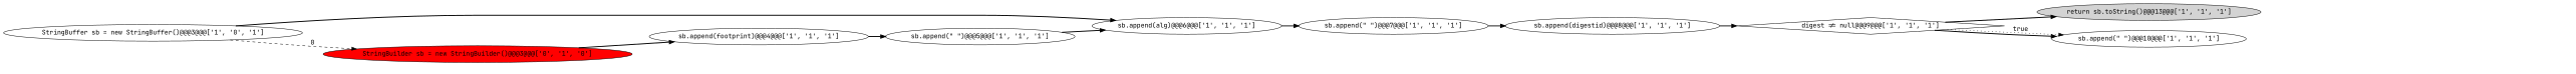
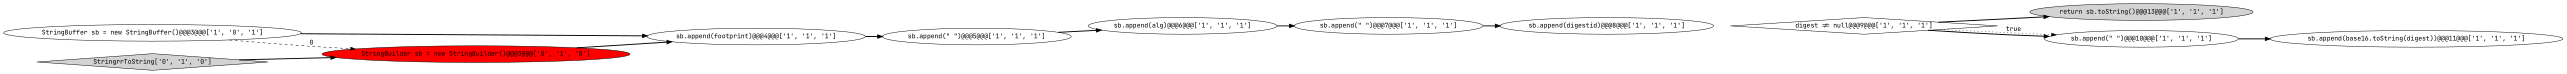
  digraph {
    fontname="JetBrains Mono"
    rankdir=LR
    node [fillcolor=white fontname="JetBrains Mono" shape=ellipse style=filled]
    edge [fontname="JetBrains Mono" style=bold]
    n1 [label="sb.append(\" \")@@@5@@@['1', '1', '1']"]
    n2 [label="sb.append(alg)@@@6@@@['1', '1', '1']"]
    n3 [label="sb.append(\" \")@@@7@@@['1', '1', '1']"]
    n4 [label="StringBuffer sb = new StringBuffer()@@@3@@@['1', '0', '1']"]
    n5 [fillcolor=red label="StringBuilder sb = new StringBuilder()@@@3@@@['0', '1', '0']"]
    n6 [label="sb.append(footprint)@@@4@@@['1', '1', '1']"]
    n7 [label="sb.append(digestid)@@@8@@@['1', '1', '1']"]
    n8 [label="digest != null@@@9@@@['1', '1', '1']" shape=diamond]
    n9 [fillcolor=lightgray label="return sb.toString()@@@13@@@['1', '1', '1']"]
    n10 [label="sb.append(\" \")@@@10@@@['1', '1', '1']"]
+   n11 [fillcolor=lightgray label="StringrrToString['0', '1', '0']" shape=diamond]
+   n12 [label="sb.append(base16.toString(digest))@@@11@@@['1', '1', '1']"]
    n1 -> n2
    n2 -> n3
    n3 -> n7
    n4 -> n5 [label=0 style=dashed]
-   n4 -> n2
+   n4 -> n6
    n5 -> n6
    n6 -> n1
-   n7 -> n8
    n8 -> n9
    n8 -> n10
    n8 -> n10 [label=true style=dotted]
+   n10 -> n12
+   n11 -> n5
  }
